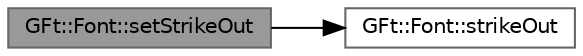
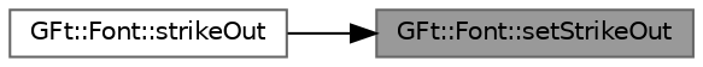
  digraph {
    rankdir=LR
    node [fontname=Helvetica fontsize=10 shape=box style=filled]
    n1 [color=gray40 fillcolor=grey60 fontcolor=black height=0.2 label="GFt::Font::setStrikeOut" width=0.4]
    n2 [color=grey40 fillcolor=white height=0.2 label="GFt::Font::strikeOut" width=0.4]
-   n1 -> n2 [color=black fontname=Helvetica fontsize=10 labelfontname=Helvetica labelfontsize=10 style=solid]
+   n2 -> n1 [color=black fontname=Helvetica fontsize=10 labelfontname=Helvetica labelfontsize=10 style=solid]
  }
